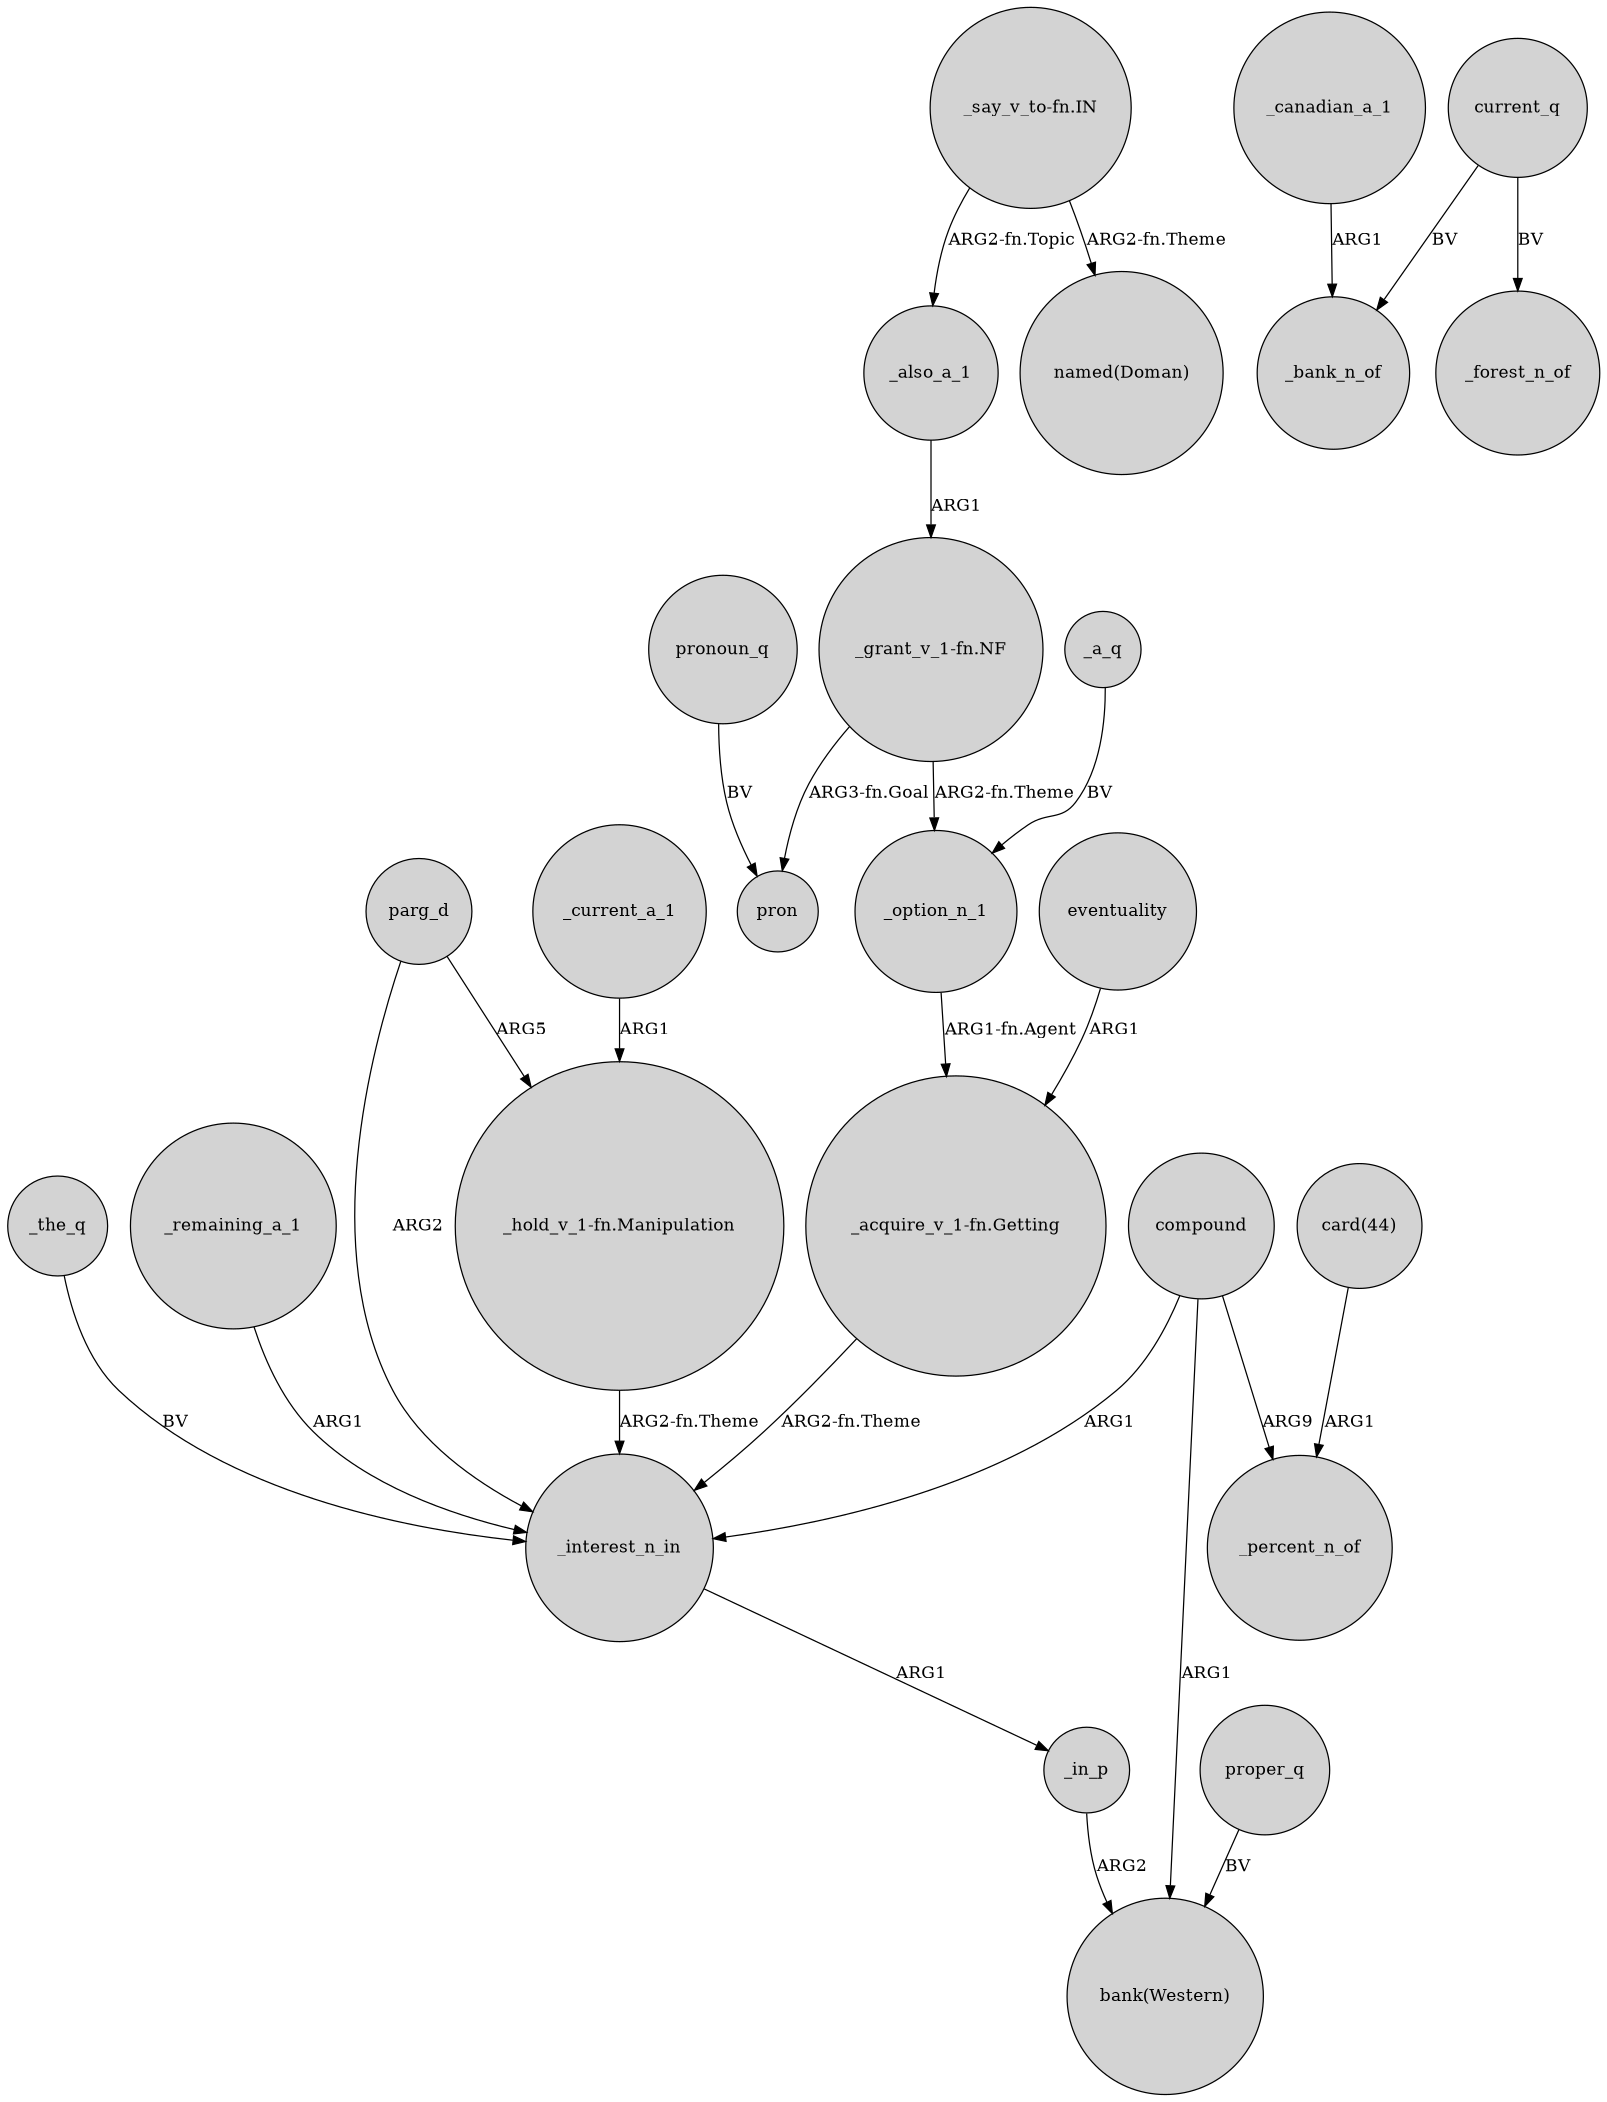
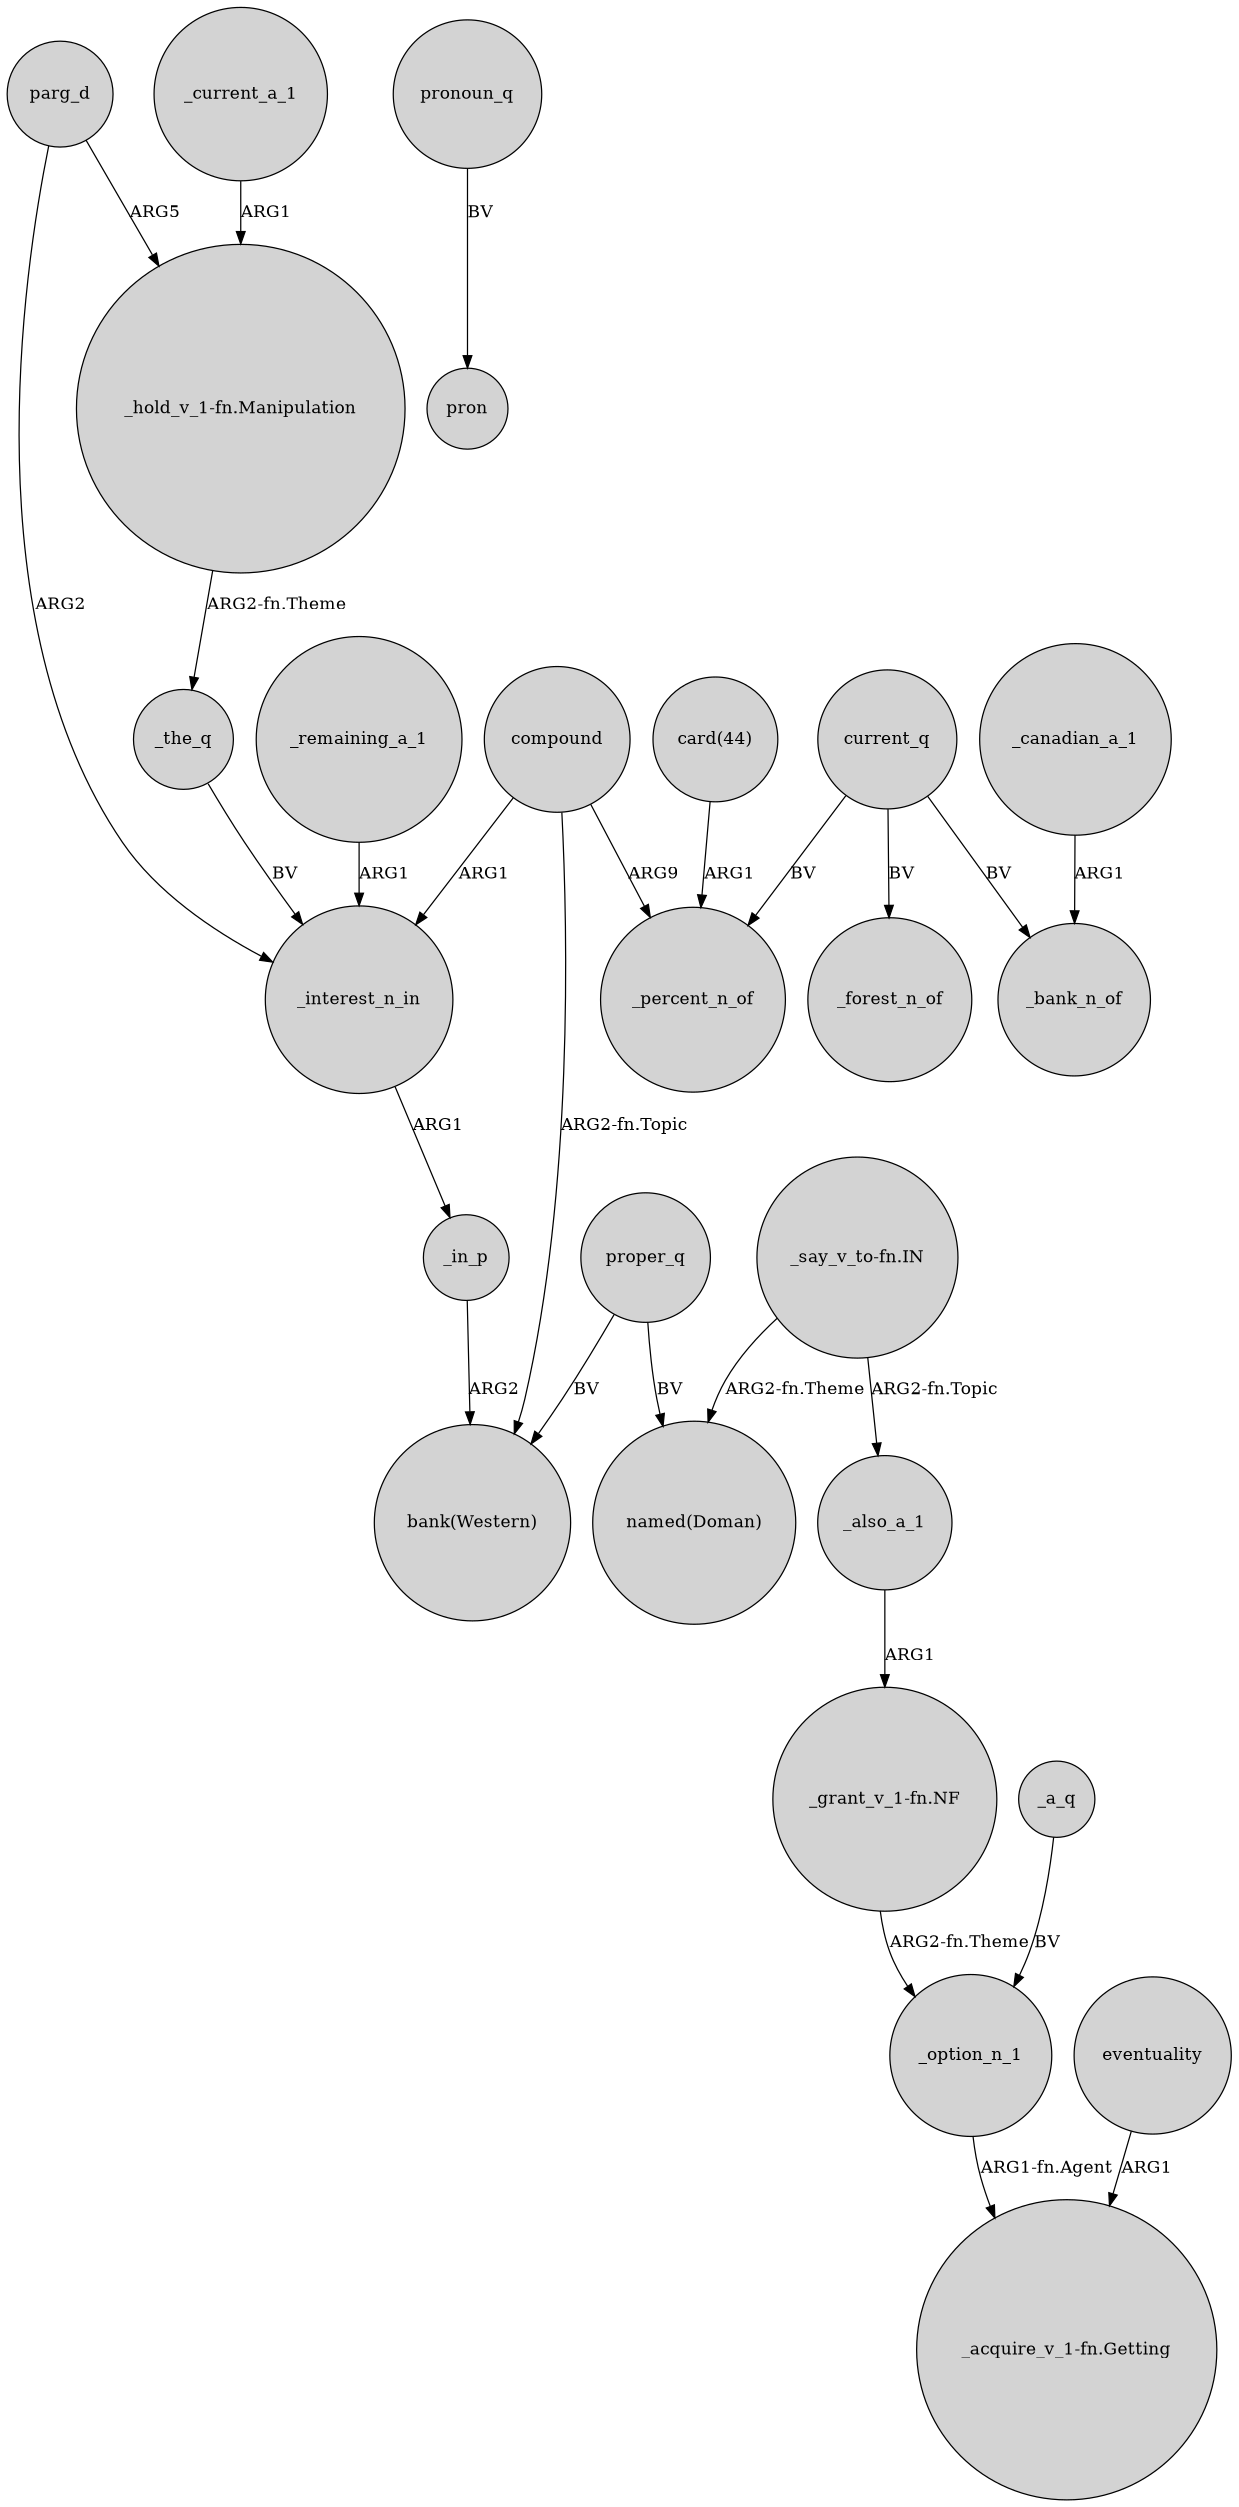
  digraph {
    node [shape=circle style=filled]
    _current_a_1
    "_hold_v_1-fn.Manipulation"
    _interest_n_in
    _in_p
    compound
    n6 [label="bank(Western)"]
    _percent_n_of
    parg_d
    "_grant_v_1-fn.NF"
    pron
    _option_n_1
    "_say_v_to-fn.IN"
    _also_a_1
    "named(Doman)"
    "_acquire_v_1-fn.Getting"
    _the_q
    _canadian_a_1
    _bank_n_of
    n19 [label=current_q]
    _forest_n_of
    proper_q
    pronoun_q
    _remaining_a_1
    eventuality
    _a_q
    "card(44)"
    _current_a_1 -> "_hold_v_1-fn.Manipulation" [label=ARG1]
-   "_hold_v_1-fn.Manipulation" -> _interest_n_in [label="ARG2-fn.Theme"]
+   "_hold_v_1-fn.Manipulation" -> _the_q [label="ARG2-fn.Theme"]
    _interest_n_in -> _in_p [label=ARG1]
    _in_p -> n6 [label=ARG2]
    compound -> _interest_n_in [label=ARG1]
-   compound -> n6 [label=ARG1]
+   compound -> n6 [label="ARG2-fn.Topic"]
    compound -> _percent_n_of [label=ARG9]
    parg_d -> "_hold_v_1-fn.Manipulation" [label=ARG5]
    parg_d -> _interest_n_in [label=ARG2]
-   "_grant_v_1-fn.NF" -> pron [label="ARG3-fn.Goal"]
    "_grant_v_1-fn.NF" -> _option_n_1 [label="ARG2-fn.Theme"]
    _option_n_1 -> "_acquire_v_1-fn.Getting" [label="ARG1-fn.Agent"]
    "_say_v_to-fn.IN" -> _also_a_1 [label="ARG2-fn.Topic"]
    "_say_v_to-fn.IN" -> "named(Doman)" [label="ARG2-fn.Theme"]
    _also_a_1 -> "_grant_v_1-fn.NF" [label=ARG1]
-   "_acquire_v_1-fn.Getting" -> _interest_n_in [label="ARG2-fn.Theme"]
    _the_q -> _interest_n_in [label=BV]
    _canadian_a_1 -> _bank_n_of [label=ARG1]
+   n19 -> _percent_n_of [label=BV]
    n19 -> _bank_n_of [label=BV]
    n19 -> _forest_n_of [label=BV]
    proper_q -> n6 [label=BV]
+   proper_q -> "named(Doman)" [label=BV]
    pronoun_q -> pron [label=BV]
    _remaining_a_1 -> _interest_n_in [label=ARG1]
    eventuality -> "_acquire_v_1-fn.Getting" [label=ARG1]
    _a_q -> _option_n_1 [label=BV]
    "card(44)" -> _percent_n_of [label=ARG1]
  }
